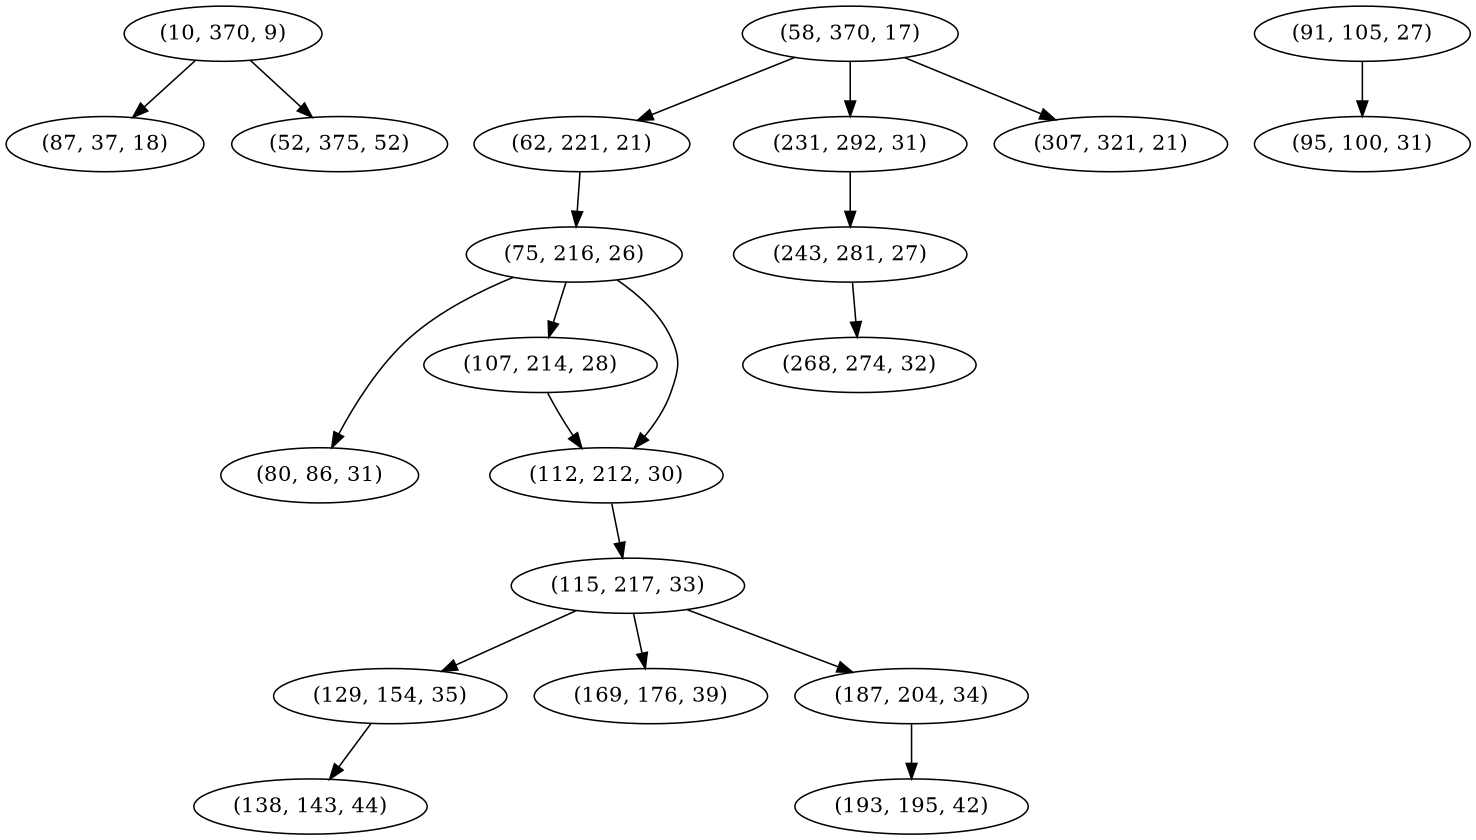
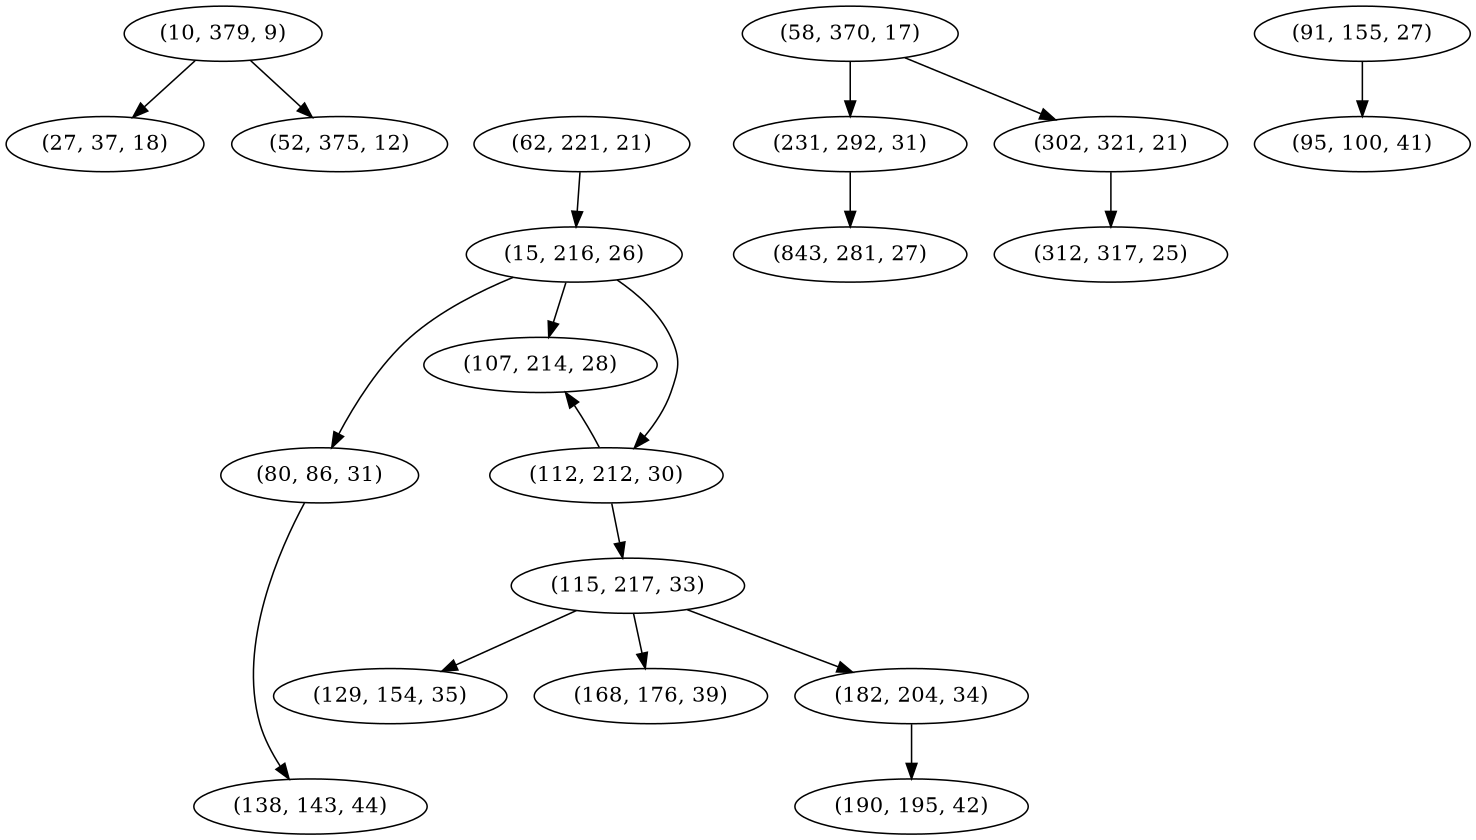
  digraph {
-   "(10, 379, 9)" [label="(10, 370, 9)"]
-   "(27, 37, 18)" [label="(87, 37, 18)"]
-   "(52, 375, 12)" [label="(52, 375, 52)"]
+   "(10, 379, 9)"
+   "(27, 37, 18)"
+   "(52, 375, 12)"
    "(58, 370, 17)"
    "(62, 221, 21)"
    n6 [label="(231, 292, 31)"]
-   "(307, 321, 21)"
-   "(75, 216, 26)"
-   "(243, 281, 27)"
+   "(307, 321, 21)" [label="(302, 321, 21)"]
+   "(75, 216, 26)" [label="(15, 216, 26)"]
+   "(243, 281, 27)" [label="(843, 281, 27)"]
+   "(312, 317, 25)"
    "(80, 86, 31)"
    "(107, 214, 28)"
    "(112, 212, 30)"
-   "(91, 105, 27)"
-   "(95, 100, 31)"
+   "(91, 105, 27)" [label="(91, 155, 27)"]
+   "(95, 100, 31)" [label="(95, 100, 41)"]
    n16 [label="(115, 217, 33)"]
    "(129, 154, 35)"
-   "(168, 176, 39)" [label="(169, 176, 39)"]
-   "(182, 204, 34)" [label="(187, 204, 34)"]
+   "(168, 176, 39)"
+   "(182, 204, 34)"
    "(138, 143, 44)"
-   "(190, 195, 42)" [label="(193, 195, 42)"]
-   "(268, 274, 32)"
+   "(190, 195, 42)"
    "(10, 379, 9)" -> "(27, 37, 18)"
    "(10, 379, 9)" -> "(52, 375, 12)"
-   "(58, 370, 17)" -> "(62, 221, 21)"
    "(58, 370, 17)" -> n6
    "(58, 370, 17)" -> "(307, 321, 21)"
    "(62, 221, 21)" -> "(75, 216, 26)"
    n6 -> "(243, 281, 27)"
+   "(307, 321, 21)" -> "(312, 317, 25)"
    "(75, 216, 26)" -> "(80, 86, 31)"
    "(75, 216, 26)" -> "(107, 214, 28)"
    "(75, 216, 26)" -> "(112, 212, 30)"
-   "(243, 281, 27)" -> "(268, 274, 32)"
-   "(107, 214, 28)" -> "(112, 212, 30)"
+   "(112, 212, 30)" -> "(107, 214, 28)"
    "(112, 212, 30)" -> n16
    "(91, 105, 27)" -> "(95, 100, 31)"
    n16 -> "(129, 154, 35)"
    n16 -> "(168, 176, 39)"
    n16 -> "(182, 204, 34)"
-   "(129, 154, 35)" -> "(138, 143, 44)"
+   "(80, 86, 31)" -> "(138, 143, 44)"
    "(182, 204, 34)" -> "(190, 195, 42)"
  }
